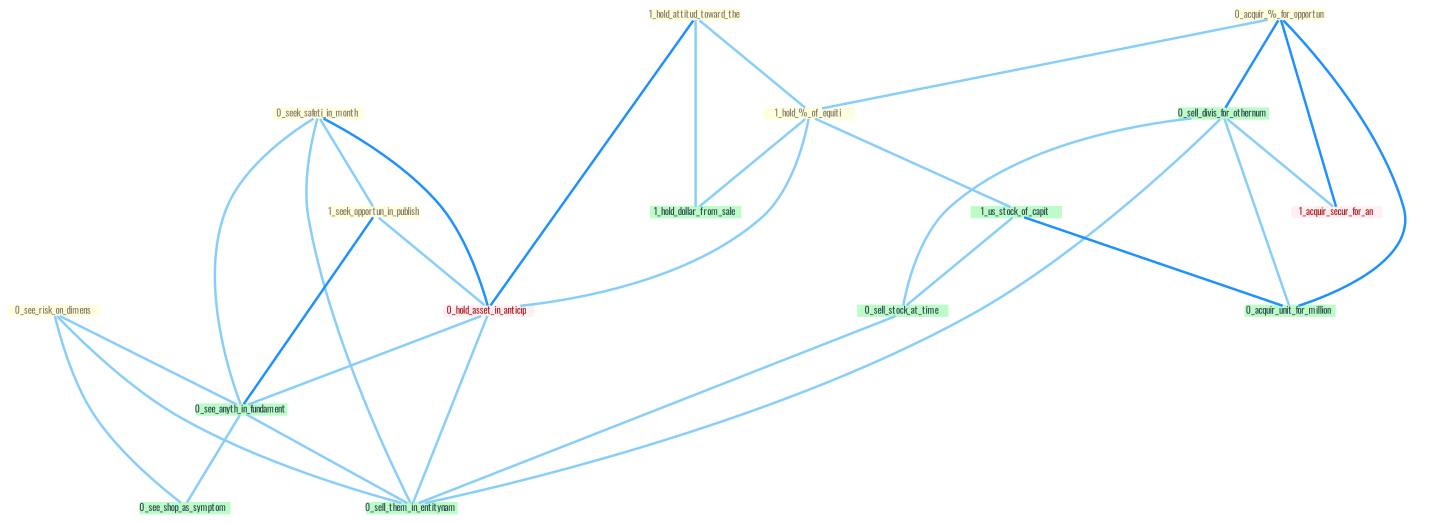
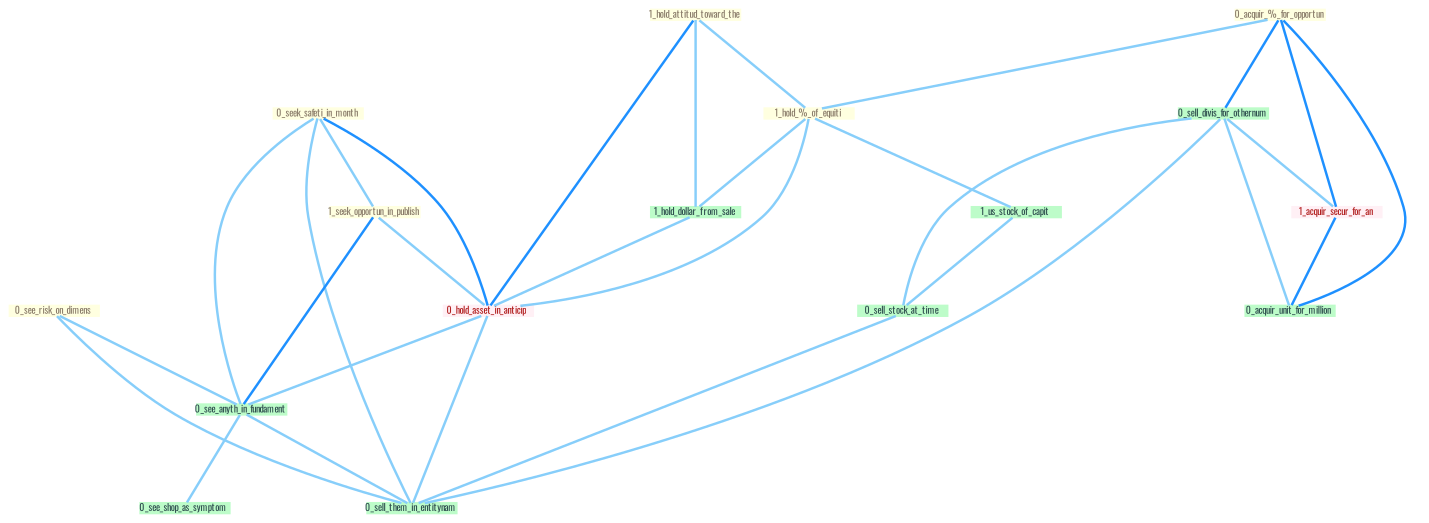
  graph {
    fontname=Oswald
    node [color="#BDFCC9" fixedsize=true fontcolor="#2f4f4f" fontname=Oswald fontsize=4 shape=polygon style=filled]
    edge [color="#87cefa" fontname=Oswald w=1]
    n1 [color="#ffffe0" fontcolor="#8b7d6b" height=.06 label="0_acquir_%_for_opportun" width=.5]
    "1_hold_attitud_toward_the " [color="#ffffe0" fontcolor="#8b7d6b" height=.06 width=.5]
    "0_seek_safeti_in_month " [color="#ffffe0" fontcolor="#8b7d6b" height=.06 width=.5]
    "1_hold_%_of_equiti " [color="#ffffe0" fontcolor="#8b7d6b" height=.06 width=.5]
    "1_seek_opportun_in_publish " [color="#ffffe0" fontcolor="#8b7d6b" height=.06 width=.5]
    "0_see_risk_on_dimens " [color="#ffffe0" fontcolor="#8b7d6b" height=.06 width=.5]
    "1_acquir_secur_for_an " [color="#fff0f5" fontcolor="#b22222" height=.06 width=.5]
    "0_hold_asset_in_anticip " [color="#fff0f5" fontcolor="#b22222" height=.06 width=.5]
    "0_sell_divis_for_othernum " [height=.06 width=.5]
    "0_acquir_unit_for_million " [height=.06 width=.5]
    "1_hold_dollar_from_sale " [height=.06 width=.5]
    "0_see_anyth_in_fundament " [height=.06 width=.5]
    "0_sell_them_in_entitynam " [height=.06 width=.5]
    "1_us_stock_of_capit " [height=.06 width=.5]
    "0_see_shop_as_symptom " [height=.06 width=.5]
    "0_sell_stock_at_time " [height=.06 width=.5]
    subgraph sub_1 {
      n1
      "1_hold_attitud_toward_the "
      "0_seek_safeti_in_month "
      "1_hold_%_of_equiti "
      "1_seek_opportun_in_publish "
      "0_see_risk_on_dimens "
    }
    subgraph sub_2 {
      "1_acquir_secur_for_an "
      "0_hold_asset_in_anticip "
    }
    n1 -- "1_hold_%_of_equiti "
    n1 -- "1_acquir_secur_for_an " [color="#1e90ff" w=2]
    n1 -- "0_sell_divis_for_othernum " [color="#1e90ff" w=2]
    n1 -- "0_acquir_unit_for_million " [color="#1e90ff" w=2]
    "1_hold_attitud_toward_the " -- "1_hold_%_of_equiti "
    "1_hold_attitud_toward_the " -- "0_hold_asset_in_anticip " [color="#1e90ff"]
    "1_hold_attitud_toward_the " -- "1_hold_dollar_from_sale "
    "0_seek_safeti_in_month " -- "1_seek_opportun_in_publish " [w=2]
    "0_seek_safeti_in_month " -- "0_hold_asset_in_anticip " [color="#1e90ff"]
    "0_seek_safeti_in_month " -- "0_see_anyth_in_fundament "
    "0_seek_safeti_in_month " -- "0_sell_them_in_entitynam "
    "1_hold_%_of_equiti " -- "0_hold_asset_in_anticip "
    "1_hold_%_of_equiti " -- "1_hold_dollar_from_sale "
    "1_hold_%_of_equiti " -- "1_us_stock_of_capit "
    "1_seek_opportun_in_publish " -- "0_hold_asset_in_anticip "
    "1_seek_opportun_in_publish " -- "0_see_anyth_in_fundament " [color="#1e90ff"]
    "0_see_risk_on_dimens " -- "0_see_anyth_in_fundament "
    "0_see_risk_on_dimens " -- "0_sell_them_in_entitynam "
-   "0_see_risk_on_dimens " -- "0_see_shop_as_symptom "
-   "1_us_stock_of_capit " -- "0_acquir_unit_for_million " [color="#1e90ff" w=2]
+   "1_acquir_secur_for_an " -- "0_acquir_unit_for_million " [color="#1e90ff" w=2]
    "0_hold_asset_in_anticip " -- "0_see_anyth_in_fundament "
    "0_hold_asset_in_anticip " -- "0_sell_them_in_entitynam "
    "0_sell_divis_for_othernum " -- "1_acquir_secur_for_an "
    "0_sell_divis_for_othernum " -- "0_acquir_unit_for_million "
    "0_sell_divis_for_othernum " -- "0_sell_them_in_entitynam "
    "0_sell_divis_for_othernum " -- "0_sell_stock_at_time "
+   "1_hold_dollar_from_sale " -- "0_hold_asset_in_anticip "
    "0_see_anyth_in_fundament " -- "0_sell_them_in_entitynam "
    "0_see_anyth_in_fundament " -- "0_see_shop_as_symptom "
    "1_us_stock_of_capit " -- "0_sell_stock_at_time "
    "0_sell_stock_at_time " -- "0_sell_them_in_entitynam "
  }
